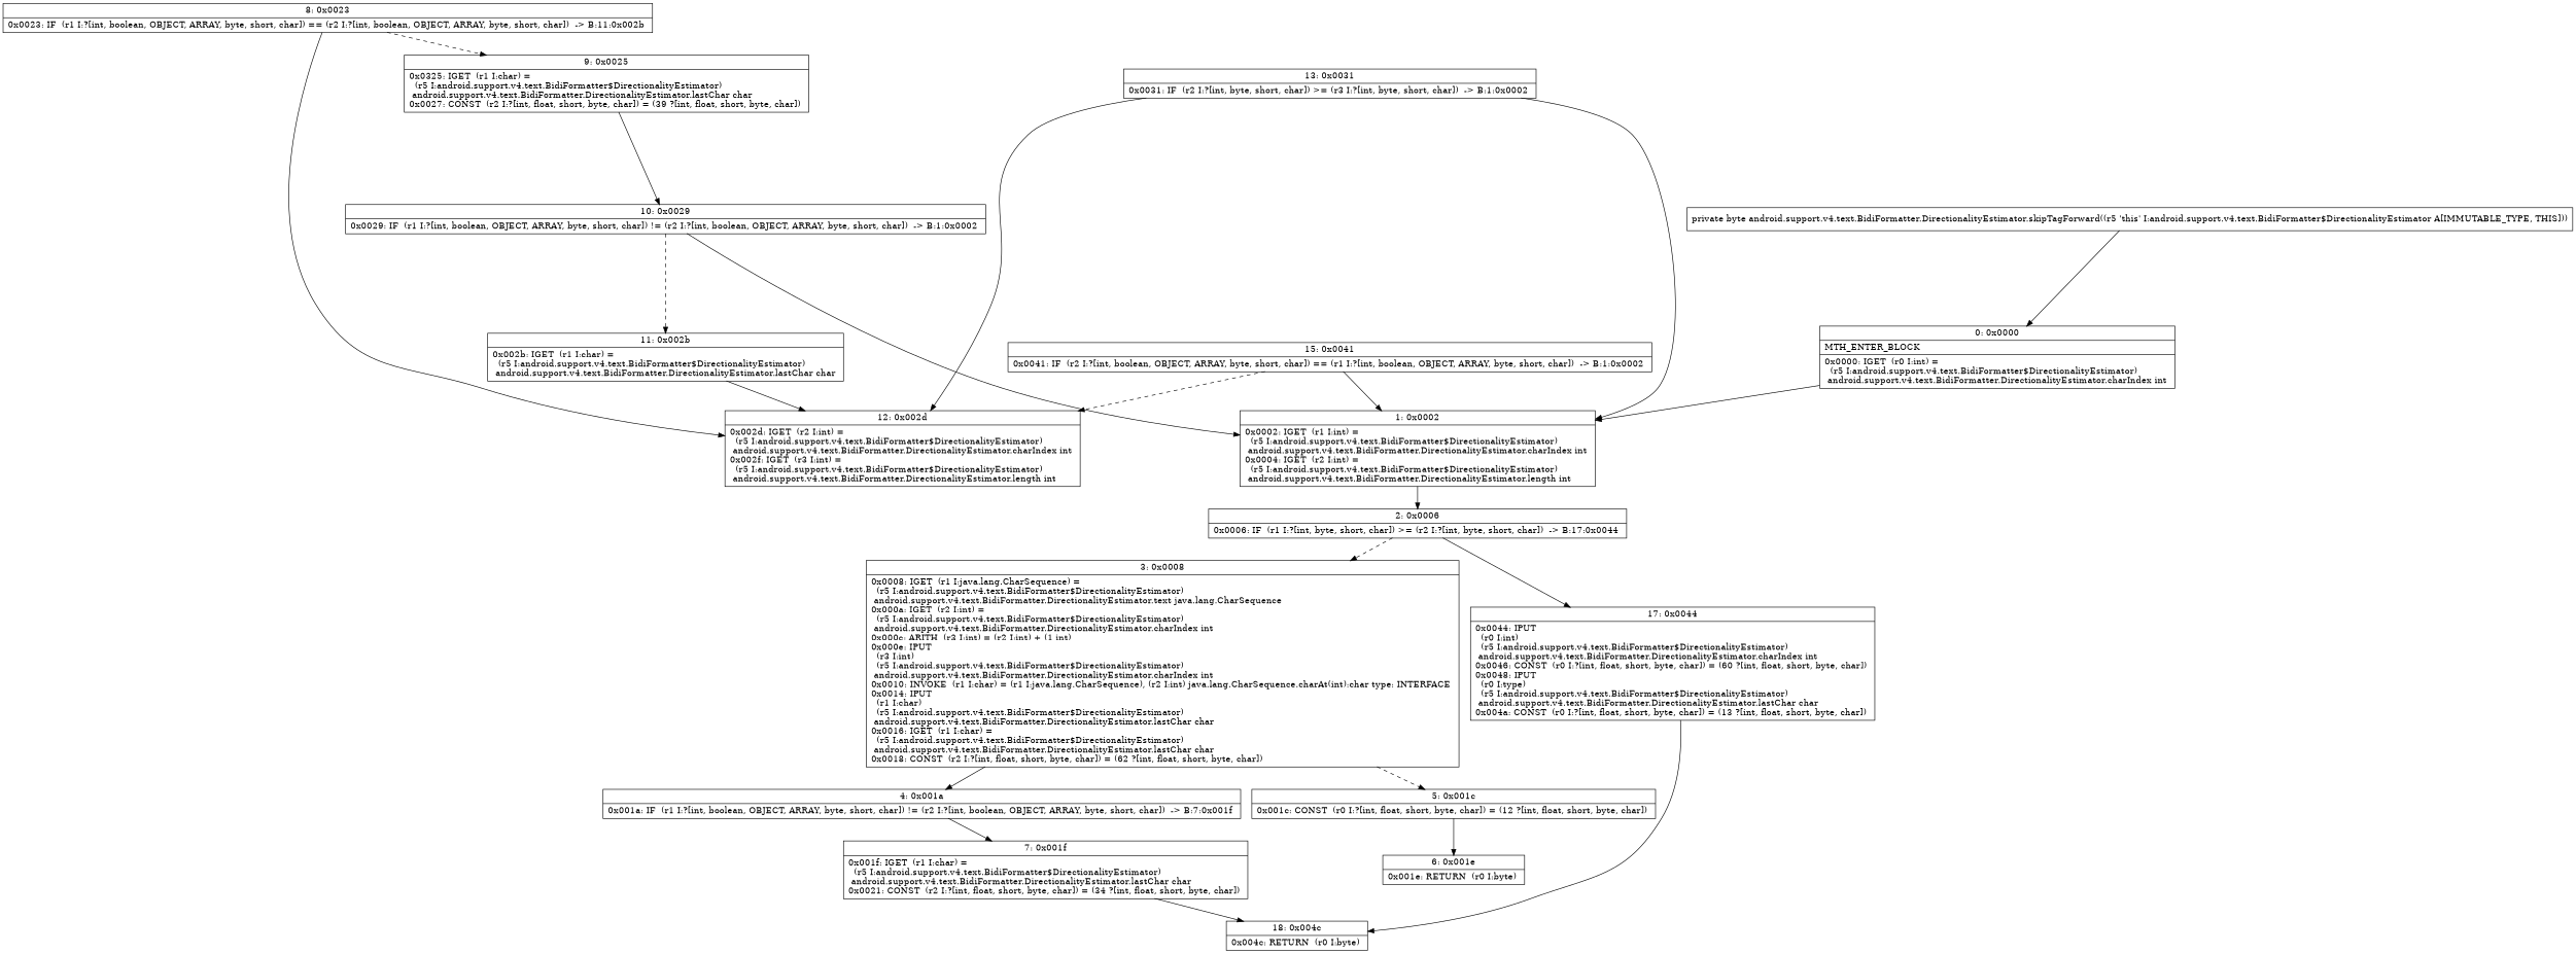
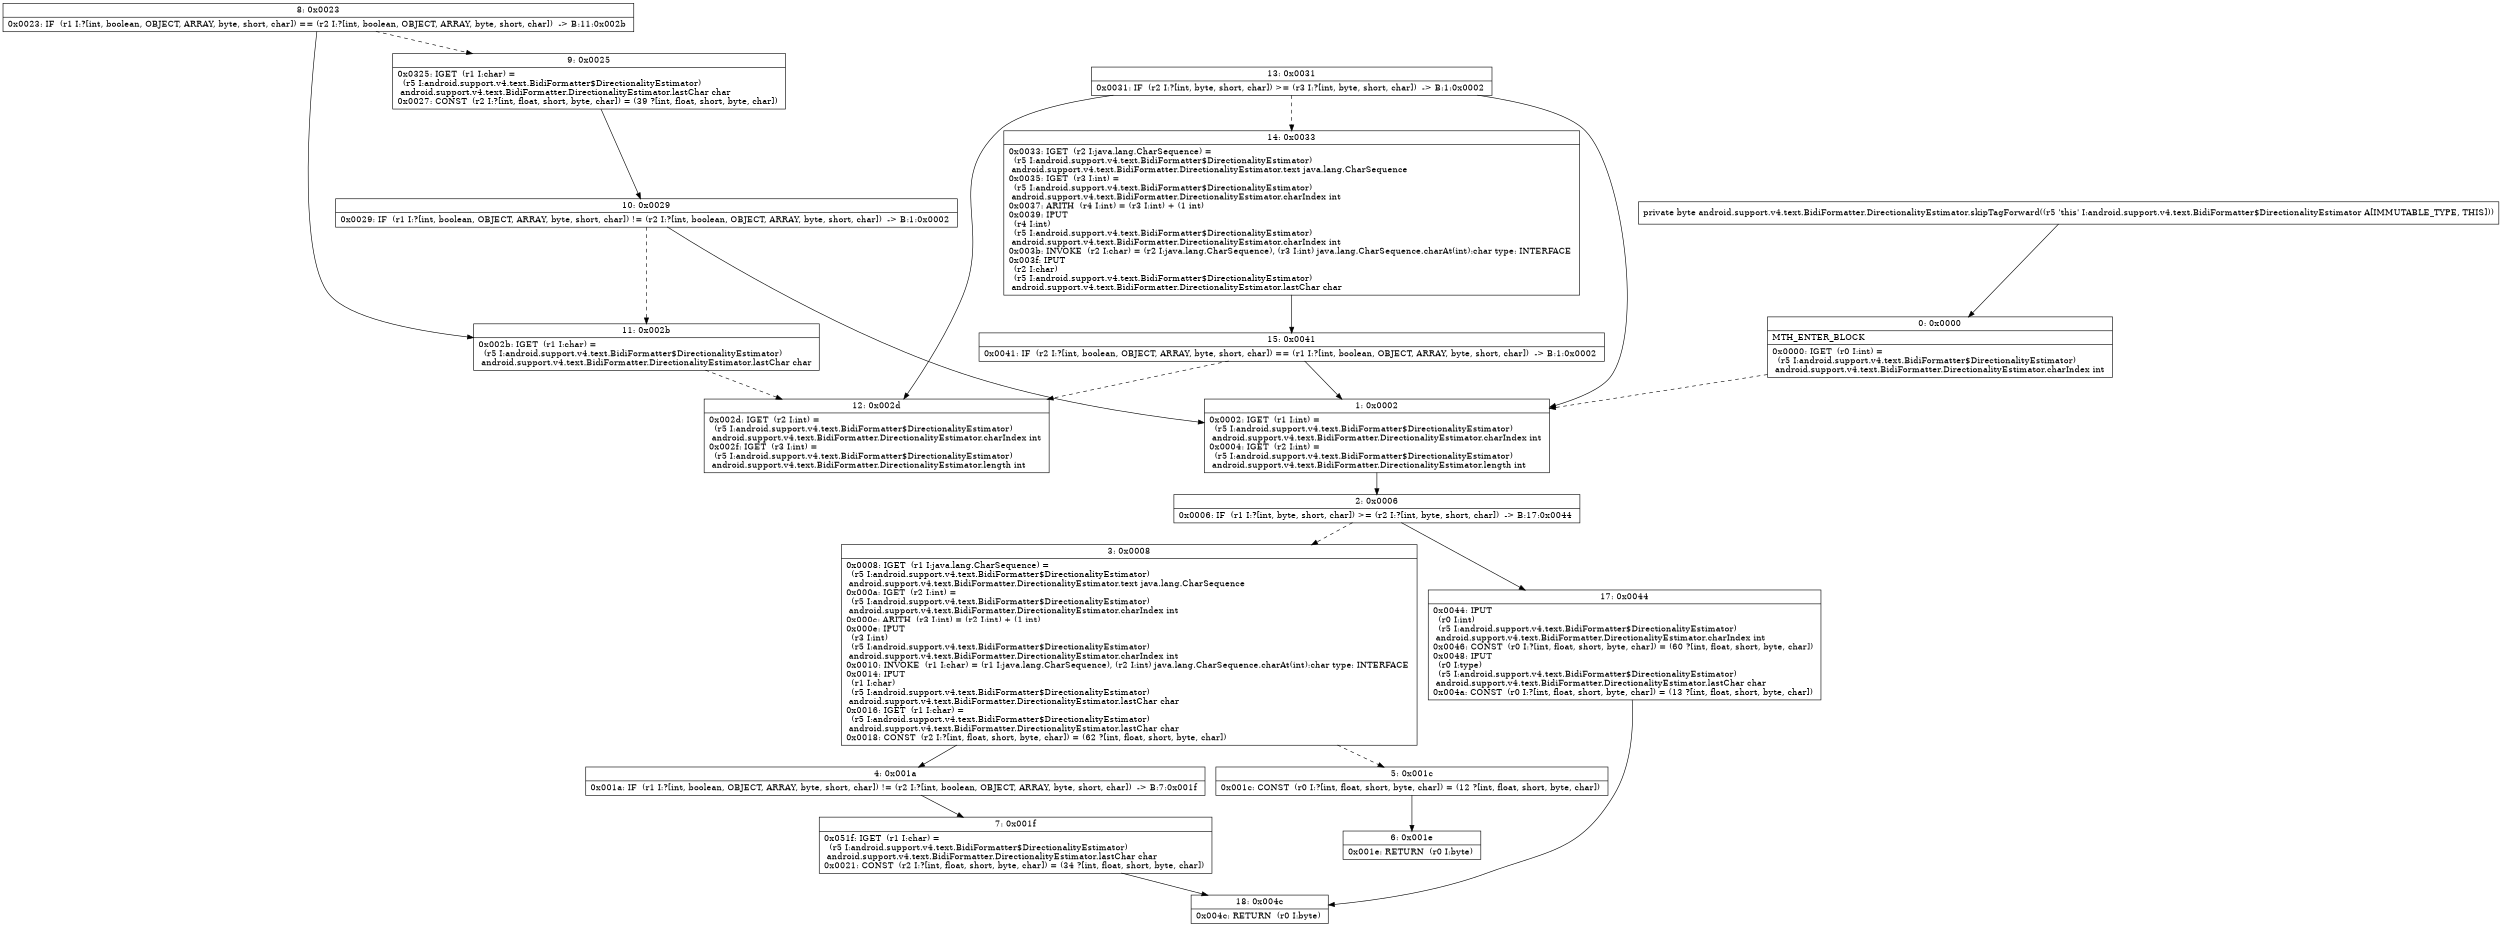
  digraph {
    node [shape=record]
    n1 [label="{0\:\ 0x0000|MTH_ENTER_BLOCK\l|0x0000: IGET  (r0 I:int) = \l  (r5 I:android.support.v4.text.BidiFormatter$DirectionalityEstimator)\l android.support.v4.text.BidiFormatter.DirectionalityEstimator.charIndex int \l}"]
    n2 [label="{1\:\ 0x0002|0x0002: IGET  (r1 I:int) = \l  (r5 I:android.support.v4.text.BidiFormatter$DirectionalityEstimator)\l android.support.v4.text.BidiFormatter.DirectionalityEstimator.charIndex int \l0x0004: IGET  (r2 I:int) = \l  (r5 I:android.support.v4.text.BidiFormatter$DirectionalityEstimator)\l android.support.v4.text.BidiFormatter.DirectionalityEstimator.length int \l}"]
    n3 [label="{2\:\ 0x0006|0x0006: IF  (r1 I:?[int, byte, short, char]) \>= (r2 I:?[int, byte, short, char])  \-\> B:17:0x0044 \l}"]
    n4 [label="{3\:\ 0x0008|0x0008: IGET  (r1 I:java.lang.CharSequence) = \l  (r5 I:android.support.v4.text.BidiFormatter$DirectionalityEstimator)\l android.support.v4.text.BidiFormatter.DirectionalityEstimator.text java.lang.CharSequence \l0x000a: IGET  (r2 I:int) = \l  (r5 I:android.support.v4.text.BidiFormatter$DirectionalityEstimator)\l android.support.v4.text.BidiFormatter.DirectionalityEstimator.charIndex int \l0x000c: ARITH  (r3 I:int) = (r2 I:int) + (1 int) \l0x000e: IPUT  \l  (r3 I:int)\l  (r5 I:android.support.v4.text.BidiFormatter$DirectionalityEstimator)\l android.support.v4.text.BidiFormatter.DirectionalityEstimator.charIndex int \l0x0010: INVOKE  (r1 I:char) = (r1 I:java.lang.CharSequence), (r2 I:int) java.lang.CharSequence.charAt(int):char type: INTERFACE \l0x0014: IPUT  \l  (r1 I:char)\l  (r5 I:android.support.v4.text.BidiFormatter$DirectionalityEstimator)\l android.support.v4.text.BidiFormatter.DirectionalityEstimator.lastChar char \l0x0016: IGET  (r1 I:char) = \l  (r5 I:android.support.v4.text.BidiFormatter$DirectionalityEstimator)\l android.support.v4.text.BidiFormatter.DirectionalityEstimator.lastChar char \l0x0018: CONST  (r2 I:?[int, float, short, byte, char]) = (62 ?[int, float, short, byte, char]) \l}"]
    n5 [label="{17\:\ 0x0044|0x0044: IPUT  \l  (r0 I:int)\l  (r5 I:android.support.v4.text.BidiFormatter$DirectionalityEstimator)\l android.support.v4.text.BidiFormatter.DirectionalityEstimator.charIndex int \l0x0046: CONST  (r0 I:?[int, float, short, byte, char]) = (60 ?[int, float, short, byte, char]) \l0x0048: IPUT  \l  (r0 I:type)\l  (r5 I:android.support.v4.text.BidiFormatter$DirectionalityEstimator)\l android.support.v4.text.BidiFormatter.DirectionalityEstimator.lastChar char \l0x004a: CONST  (r0 I:?[int, float, short, byte, char]) = (13 ?[int, float, short, byte, char]) \l}"]
    n6 [label="{4\:\ 0x001a|0x001a: IF  (r1 I:?[int, boolean, OBJECT, ARRAY, byte, short, char]) != (r2 I:?[int, boolean, OBJECT, ARRAY, byte, short, char])  \-\> B:7:0x001f \l}"]
    n7 [label="{5\:\ 0x001c|0x001c: CONST  (r0 I:?[int, float, short, byte, char]) = (12 ?[int, float, short, byte, char]) \l}"]
    n8 [label="{18\:\ 0x004c|0x004c: RETURN  (r0 I:byte) \l}"]
-   n9 [label="{7\:\ 0x001f|0x001f: IGET  (r1 I:char) = \l  (r5 I:android.support.v4.text.BidiFormatter$DirectionalityEstimator)\l android.support.v4.text.BidiFormatter.DirectionalityEstimator.lastChar char \l0x0021: CONST  (r2 I:?[int, float, short, byte, char]) = (34 ?[int, float, short, byte, char]) \l}"]
+   n9 [label="{7\:\ 0x001f|0x051f: IGET  (r1 I:char) = \l  (r5 I:android.support.v4.text.BidiFormatter$DirectionalityEstimator)\l android.support.v4.text.BidiFormatter.DirectionalityEstimator.lastChar char \l0x0021: CONST  (r2 I:?[int, float, short, byte, char]) = (34 ?[int, float, short, byte, char]) \l}"]
    n10 [label="{6\:\ 0x001e|0x001e: RETURN  (r0 I:byte) \l}"]
    n11 [label="{8\:\ 0x0023|0x0023: IF  (r1 I:?[int, boolean, OBJECT, ARRAY, byte, short, char]) == (r2 I:?[int, boolean, OBJECT, ARRAY, byte, short, char])  \-\> B:11:0x002b \l}"]
    n12 [label="{9\:\ 0x0025|0x0325: IGET  (r1 I:char) = \l  (r5 I:android.support.v4.text.BidiFormatter$DirectionalityEstimator)\l android.support.v4.text.BidiFormatter.DirectionalityEstimator.lastChar char \l0x0027: CONST  (r2 I:?[int, float, short, byte, char]) = (39 ?[int, float, short, byte, char]) \l}"]
    n13 [label="{11\:\ 0x002b|0x002b: IGET  (r1 I:char) = \l  (r5 I:android.support.v4.text.BidiFormatter$DirectionalityEstimator)\l android.support.v4.text.BidiFormatter.DirectionalityEstimator.lastChar char \l}"]
    n14 [label="{10\:\ 0x0029|0x0029: IF  (r1 I:?[int, boolean, OBJECT, ARRAY, byte, short, char]) != (r2 I:?[int, boolean, OBJECT, ARRAY, byte, short, char])  \-\> B:1:0x0002 \l}"]
    n15 [label="{12\:\ 0x002d|0x002d: IGET  (r2 I:int) = \l  (r5 I:android.support.v4.text.BidiFormatter$DirectionalityEstimator)\l android.support.v4.text.BidiFormatter.DirectionalityEstimator.charIndex int \l0x002f: IGET  (r3 I:int) = \l  (r5 I:android.support.v4.text.BidiFormatter$DirectionalityEstimator)\l android.support.v4.text.BidiFormatter.DirectionalityEstimator.length int \l}"]
    n16 [label="{13\:\ 0x0031|0x0031: IF  (r2 I:?[int, byte, short, char]) \>= (r3 I:?[int, byte, short, char])  \-\> B:1:0x0002 \l}"]
+   n17 [label="{14\:\ 0x0033|0x0033: IGET  (r2 I:java.lang.CharSequence) = \l  (r5 I:android.support.v4.text.BidiFormatter$DirectionalityEstimator)\l android.support.v4.text.BidiFormatter.DirectionalityEstimator.text java.lang.CharSequence \l0x0035: IGET  (r3 I:int) = \l  (r5 I:android.support.v4.text.BidiFormatter$DirectionalityEstimator)\l android.support.v4.text.BidiFormatter.DirectionalityEstimator.charIndex int \l0x0037: ARITH  (r4 I:int) = (r3 I:int) + (1 int) \l0x0039: IPUT  \l  (r4 I:int)\l  (r5 I:android.support.v4.text.BidiFormatter$DirectionalityEstimator)\l android.support.v4.text.BidiFormatter.DirectionalityEstimator.charIndex int \l0x003b: INVOKE  (r2 I:char) = (r2 I:java.lang.CharSequence), (r3 I:int) java.lang.CharSequence.charAt(int):char type: INTERFACE \l0x003f: IPUT  \l  (r2 I:char)\l  (r5 I:android.support.v4.text.BidiFormatter$DirectionalityEstimator)\l android.support.v4.text.BidiFormatter.DirectionalityEstimator.lastChar char \l}"]
    n18 [label="{15\:\ 0x0041|0x0041: IF  (r2 I:?[int, boolean, OBJECT, ARRAY, byte, short, char]) == (r1 I:?[int, boolean, OBJECT, ARRAY, byte, short, char])  \-\> B:1:0x0002 \l}"]
    n19 [label="{private byte android.support.v4.text.BidiFormatter.DirectionalityEstimator.skipTagForward((r5 'this' I:android.support.v4.text.BidiFormatter$DirectionalityEstimator A[IMMUTABLE_TYPE, THIS])) }"]
-   n1 -> n2
+   n1 -> n2 [style=dashed]
    n2 -> n3
    n3 -> n4 [style=dashed]
    n3 -> n5
    n4 -> n6
    n4 -> n7 [style=dashed]
    n5 -> n8
    n6 -> n9
    n7 -> n10
    n9 -> n8
    n11 -> n12 [style=dashed]
-   n11 -> n15
+   n11 -> n13
    n12 -> n14
-   n13 -> n15
+   n13 -> n15 [style=dashed]
    n14 -> n2
    n14 -> n13 [style=dashed]
    n16 -> n2
    n16 -> n15
+   n16 -> n17 [style=dashed]
+   n17 -> n18
    n18 -> n2
    n18 -> n15 [style=dashed]
    n19 -> n1
  }
